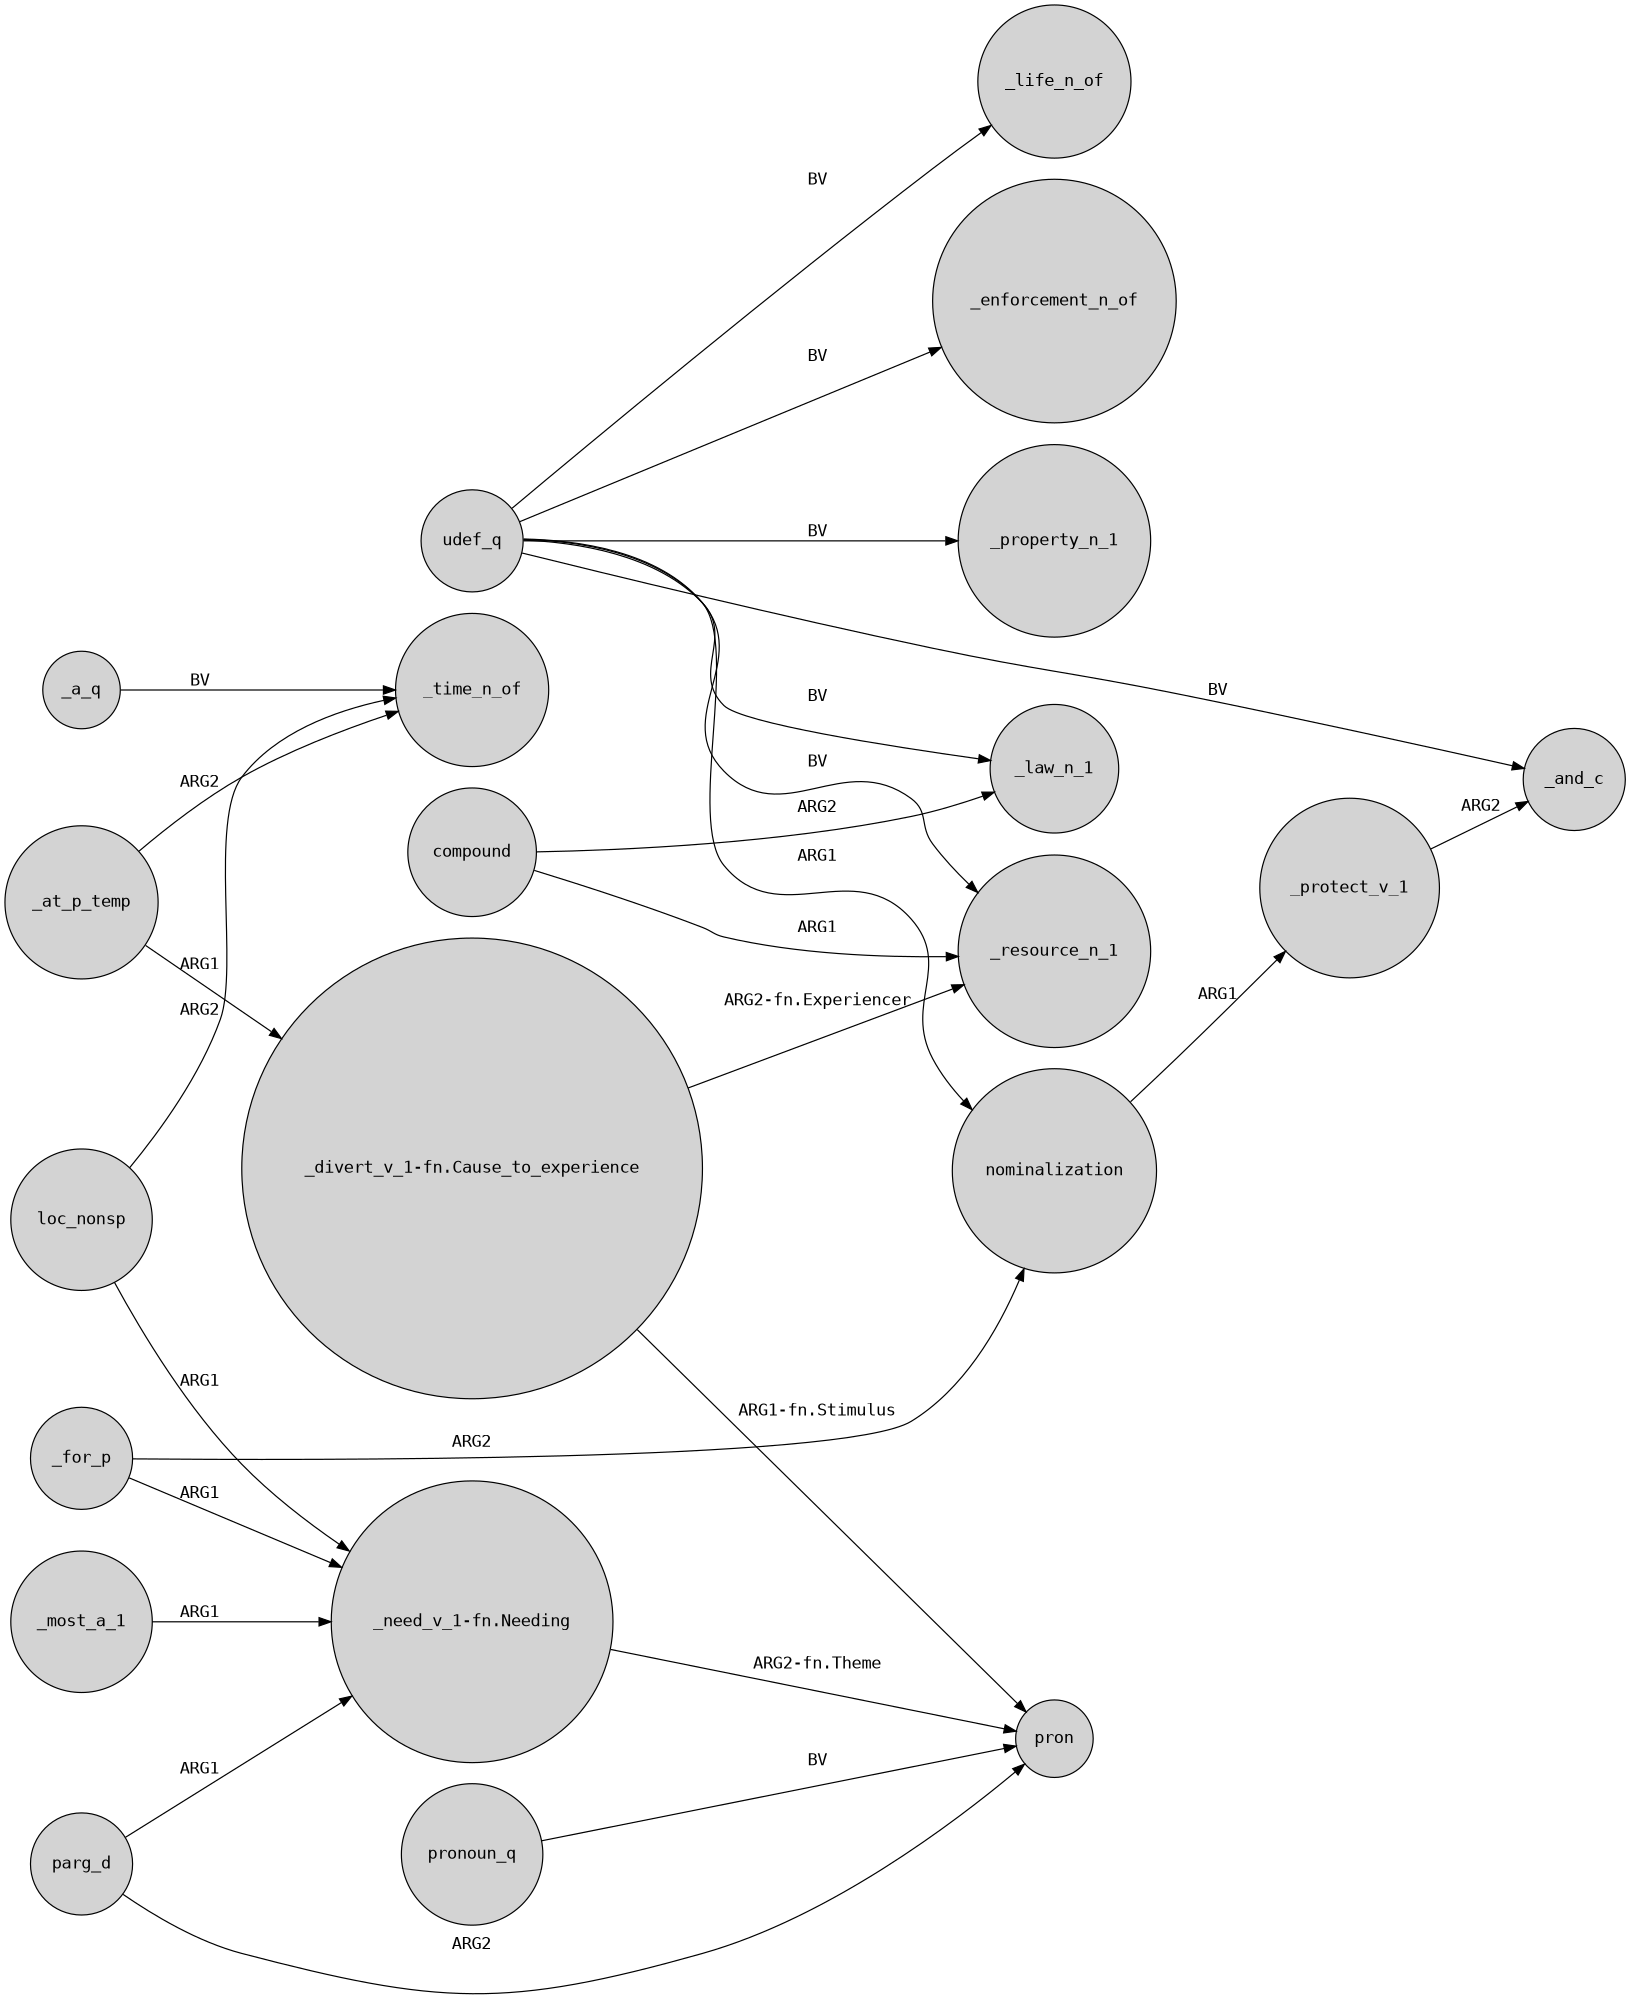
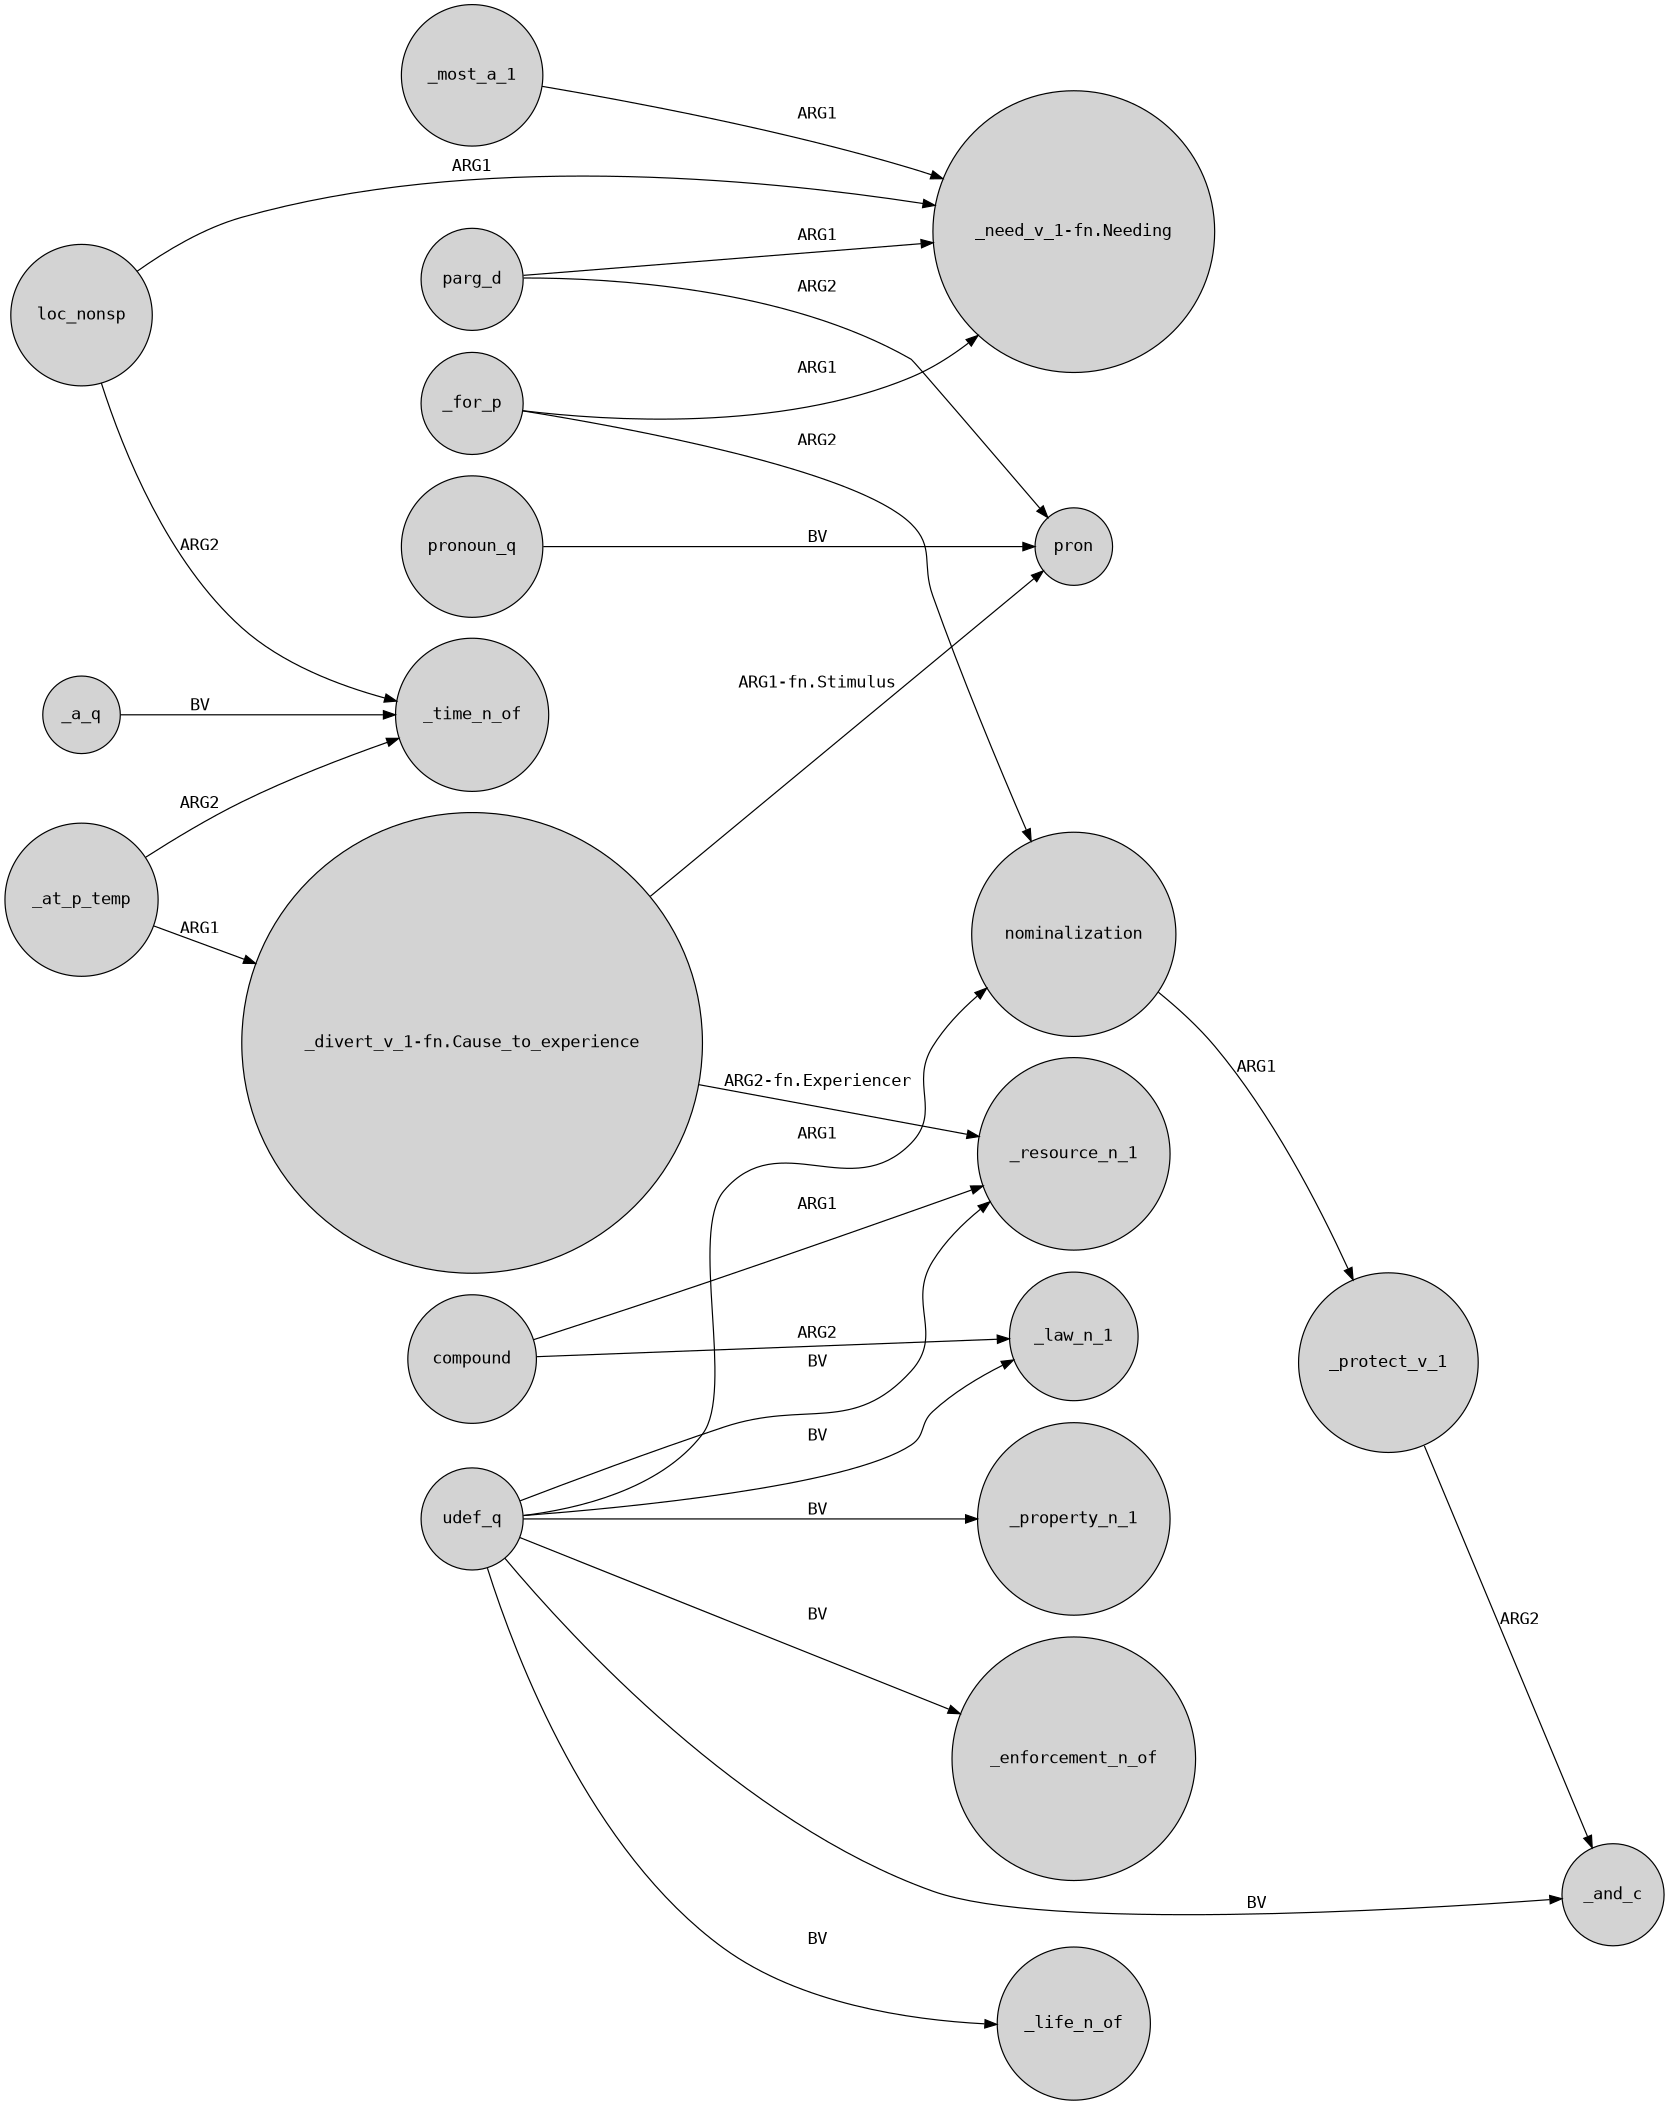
  digraph {
    fontname="DejaVu Sans Mono"
    rankdir=LR
    node [fontname="DejaVu Sans Mono" shape=circle style=filled]
    edge [fontname="DejaVu Sans Mono"]
    _for_p
    "_need_v_1-fn.Needing"
    nominalization
    pron
    _protect_v_1
    "_divert_v_1-fn.Cause_to_experience"
    _resource_n_1
    udef_q
    _life_n_of
    _law_n_1
    _enforcement_n_of
    _property_n_1
    _and_c
    loc_nonsp
    _time_n_of
    _at_p_temp
    _a_q
    compound
    parg_d
    _most_a_1
    pronoun_q
    _for_p -> "_need_v_1-fn.Needing" [label=ARG1]
    _for_p -> nominalization [label=ARG2]
-   "_need_v_1-fn.Needing" -> pron [label="ARG2-fn.Theme"]
    nominalization -> _protect_v_1 [label=ARG1]
    _protect_v_1 -> _and_c [label=ARG2]
    "_divert_v_1-fn.Cause_to_experience" -> pron [label="ARG1-fn.Stimulus"]
    "_divert_v_1-fn.Cause_to_experience" -> _resource_n_1 [label="ARG2-fn.Experiencer"]
    udef_q -> nominalization [label=ARG1]
    udef_q -> _resource_n_1 [label=BV]
    udef_q -> _life_n_of [label=BV]
    udef_q -> _law_n_1 [label=BV]
    udef_q -> _enforcement_n_of [label=BV]
    udef_q -> _property_n_1 [label=BV]
    udef_q -> _and_c [label=BV]
    loc_nonsp -> "_need_v_1-fn.Needing" [label=ARG1]
    loc_nonsp -> _time_n_of [label=ARG2]
    _at_p_temp -> "_divert_v_1-fn.Cause_to_experience" [label=ARG1]
    _at_p_temp -> _time_n_of [label=ARG2]
    _a_q -> _time_n_of [label=BV]
    compound -> _resource_n_1 [label=ARG1]
    compound -> _law_n_1 [label=ARG2]
    parg_d -> "_need_v_1-fn.Needing" [label=ARG1]
    parg_d -> pron [label=ARG2]
    _most_a_1 -> "_need_v_1-fn.Needing" [label=ARG1]
    pronoun_q -> pron [label=BV]
  }
